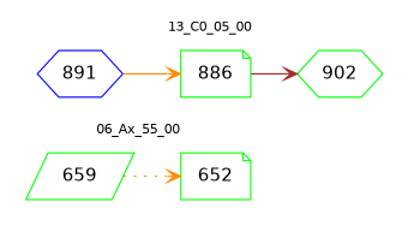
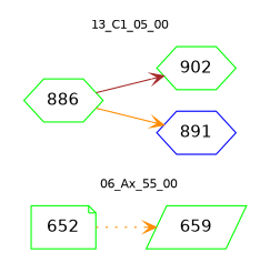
  digraph {
    fontname="DejaVu Sans"
    rankdir=LR
    node [color=green fontname="DejaVu Sans" shape=note]
    edge [arrowhead=vee color=darkorange fontname="DejaVu Sans" style=solid]
    n1 [label=659 shape=parallelogram]
    n2 [label=652]
-   n3 [label=886]
+   n3 [label=886 shape=hexagon]
    n4 [color=blue label=891 shape=hexagon]
    n5 [label=902 shape=hexagon]
    subgraph cluster_1 {
      color=white
      fontsize=10
      label="06_Ax_55_00"
      n1
      n2
    }
    subgraph cluster_2 {
      color=white
      fontsize=10
-     label="13_C0_05_00"
+     label="13_C1_05_00"
      n3
      n4
      n5
    }
-   n1 -> n2 [style=dotted]
-   n4 -> n3
+   n2 -> n1 [style=dotted]
+   n3 -> n4
    n3 -> n5 [color=brown]
  }
